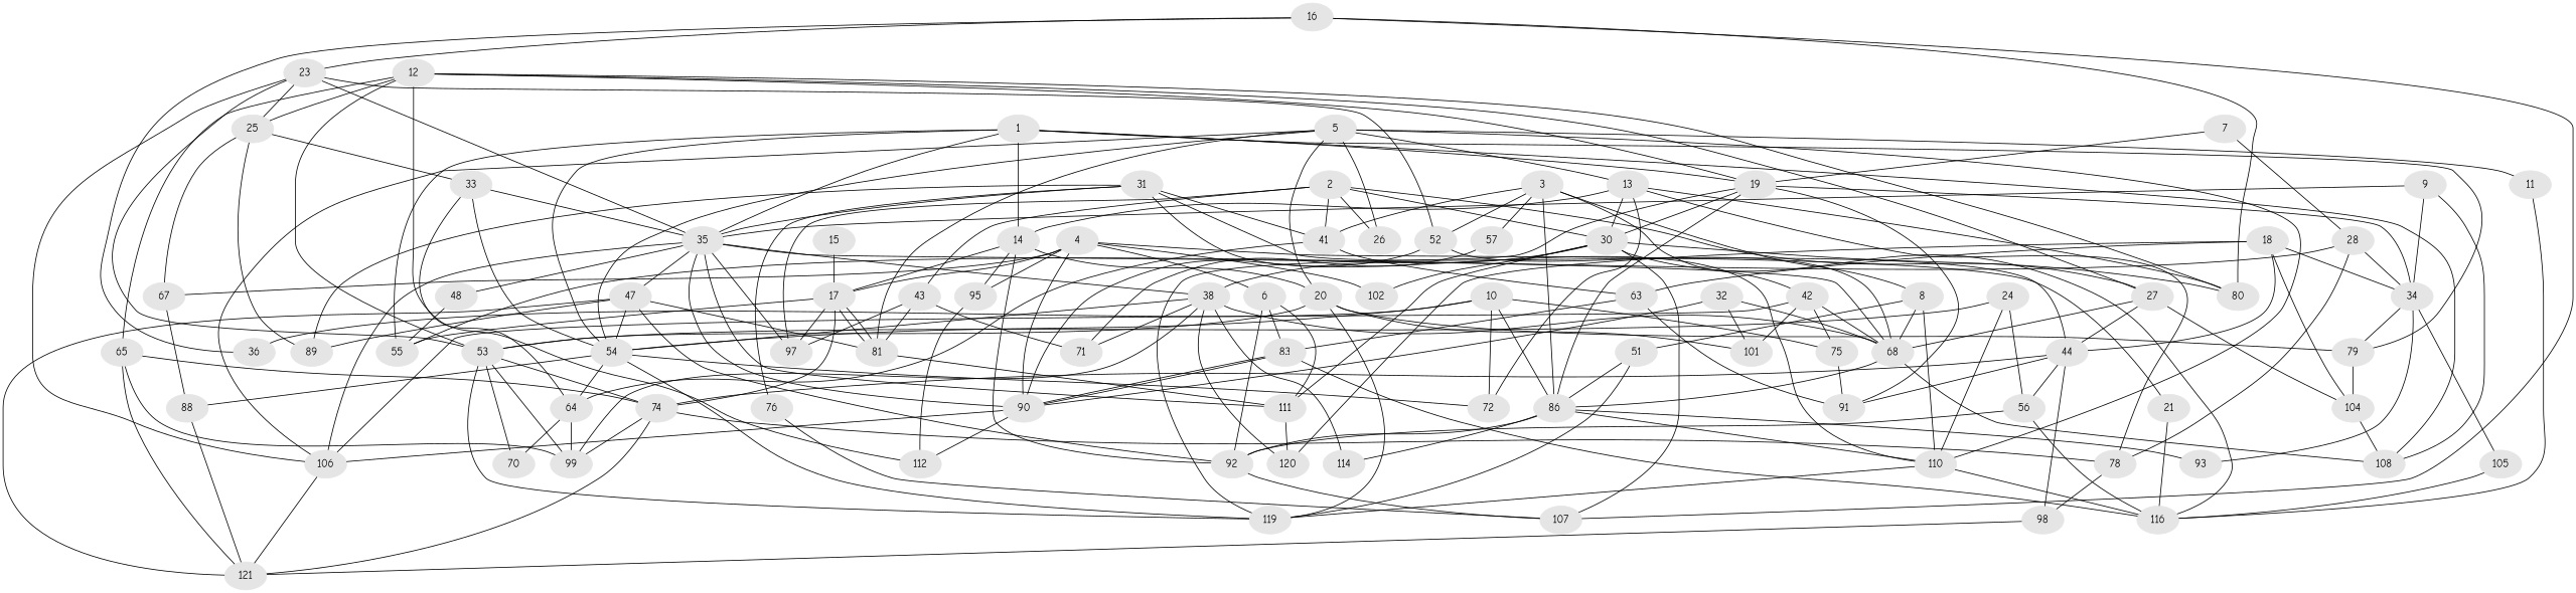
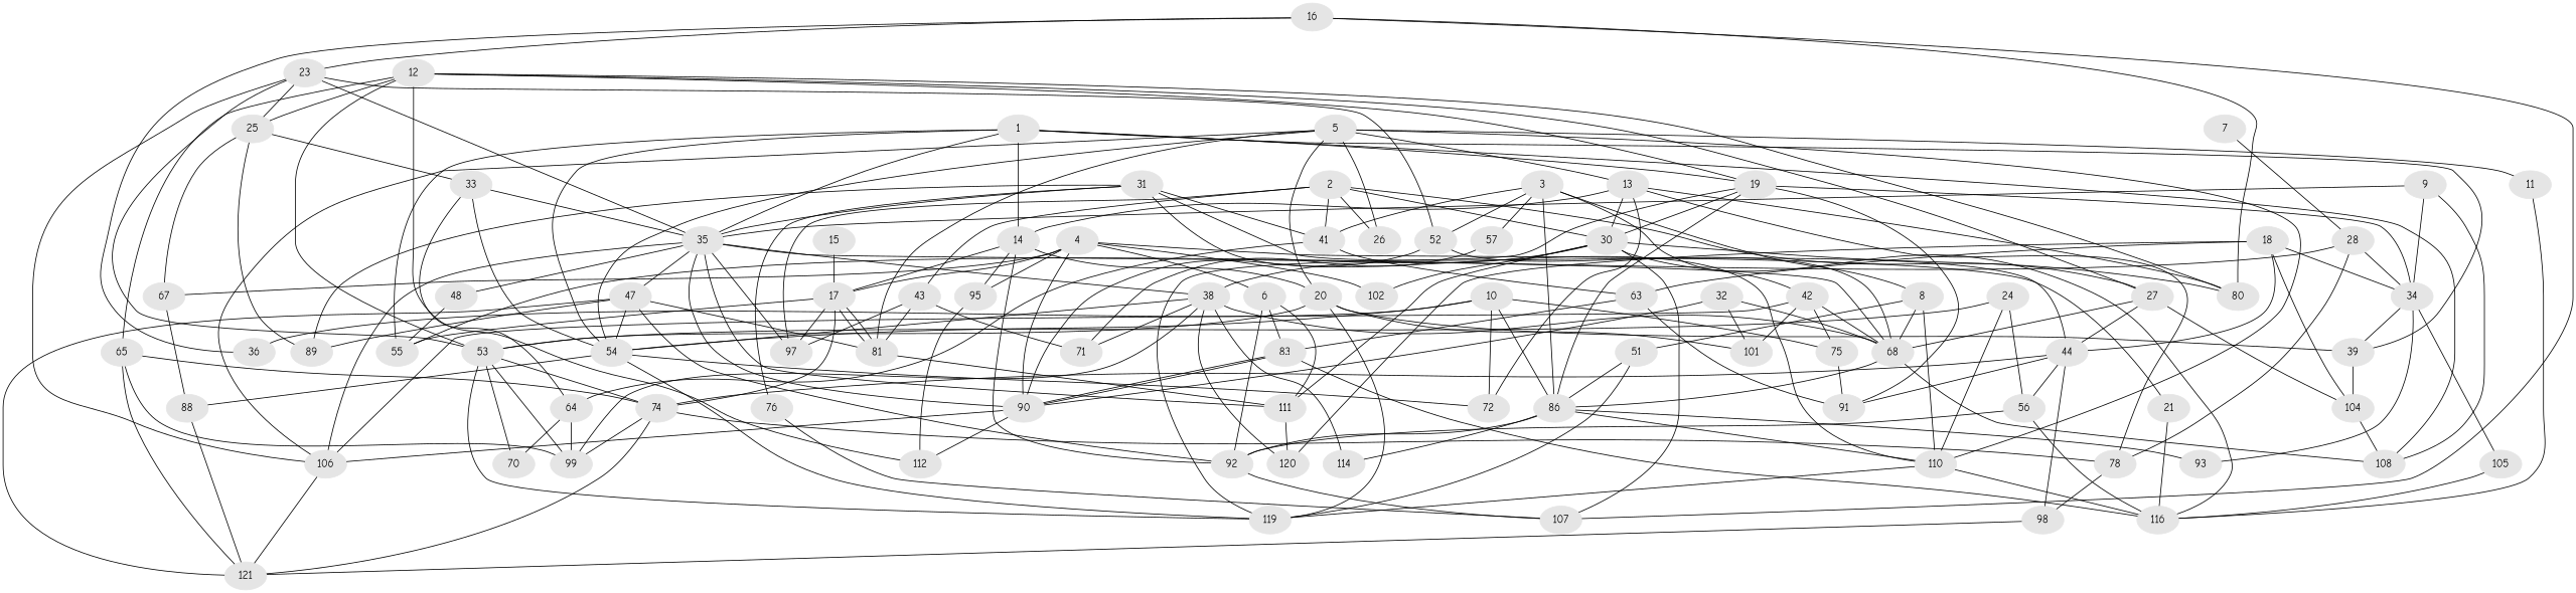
  graph {
    fontname="Comic Neue"
    node [color=gray90 fontname="Comic Neue" style=filled]
    edge [fontname="Comic Neue"]
    1 [super="+130"]
    14 [super="+46"]
    19 [super="+109"]
    35 [super="+129"]
-   39 [super="+45" label=79]
+   39 [super="+45"]
    54 [super="+69"]
    55
    108
    17 [super="+87"]
    95
    20 [super="+113"]
    92 [super="+117"]
    30
    86 [super="+115"]
    34 [super="+85"]
    91
    119
    97
    90 [super="+125"]
    106 [super="+118"]
    111
    68 [super="+96"]
    38 [super="+58"]
    47 [super="+62"]
    48
    104
    72
    64
    88
    2 [super="+82"]
    26
    27 [super="+66"]
    41
    43
    44 [super="+100"]
    102
    116 [super="+123"]
    80
    107
    63 [super="+79"]
    81 [super="+122"]
    71
    3 [super="+128"]
    8
    42 [super="+61"]
    52
    57
    110
    51 [super="+77"]
    75
    101
    93
    114
    4 [super="+60"]
    6
    21
    67
    83
    74 [super="+84"]
    112
    5 [super="+50"]
    11
    13 [super="+94"]
    78
    53 [super="+73"]
    121
    120
    7
    28
    105
    9
    10 [super="+59"]
    36
    12 [super="+29"]
    25 [super="+124"]
    65 [super="+126"]
    33
    89
    99
    70
    98
    15
    32 [super="+103"]
    16 [super="+49"]
    23 [super="+37"]
    18 [super="+127"]
    56
    24
    31 [super="+40"]
    76
    1 -- 14
    1 -- 19
    1 -- 35
    1 -- 39
    1 -- 54
    1 -- 55
    1 -- 108
    14 -- 17
    14 -- 95
    14 -- 20
    14 -- 92
    19 -- 30
    19 -- 86
    19 -- 34
    19 -- 91
    19 -- 119
    35 -- 97
    35 -- 90
    35 -- 106
    35 -- 111
    35 -- 68
    35 -- 38
    35 -- 47
    35 -- 48
    39 -- 104
    54 -- 119
    54 -- 72
-   54 -- 64
    54 -- 88
    17 -- 55
    17 -- 97
    17 -- 81
    17 -- 81
    17 -- 74
    95 -- 112
    20 -- 39
    20 -- 119
    20 -- 101
    20 -- 53
    92 -- 107
    30 -- 111
    30 -- 38
    30 -- 102
    30 -- 116
    30 -- 80
    30 -- 107
    86 -- 92
    86 -- 110
    86 -- 93
    86 -- 114
    34 -- 39
    34 -- 93
    34 -- 105
    90 -- 106
    90 -- 112
    106 -- 121
    111 -- 120
    68 -- 108
    68 -- 86
    38 -- 54
    38 -- 68
    38 -- 71
    38 -- 114
    38 -- 120
    38 -- 99
    47 -- 54
    47 -- 92
    47 -- 81
    47 -- 121
    47 -- 89
    48 -- 55
    104 -- 108
    64 -- 99
    64 -- 70
    88 -- 121
    2 -- 30
    2 -- 97
    2 -- 26
    2 -- 27
    2 -- 41
    2 -- 43
    27 -- 68
    27 -- 104
    27 -- 44
    41 -- 64
    41 -- 63
    43 -- 97
    43 -- 81
    43 -- 71
    44 -- 91
    44 -- 74
    44 -- 98
    44 -- 56
    63 -- 91
    63 -- 83
    81 -- 111
    3 -- 86
    3 -- 41
    3 -- 8
    3 -- 42
    3 -- 52
    3 -- 57
    8 -- 68
    8 -- 110
    8 -- 51
    42 -- 106
    42 -- 68
    42 -- 75
    42 -- 101
    52 -- 90
    52 -- 68
    57 -- 71
    110 -- 119
    110 -- 116
    51 -- 86
    51 -- 119
    75 -- 91
    4 -- 17
    4 -- 95
    4 -- 90
    4 -- 102
    4 -- 6
    4 -- 21
    4 -- 67
    6 -- 92
    6 -- 111
    6 -- 83
    21 -- 116
    67 -- 88
    83 -- 90
    83 -- 90
    83 -- 116
    74 -- 78
    74 -- 121
    74 -- 99
    5 -- 54
    5 -- 20
    5 -- 106
    5 -- 26
    5 -- 81
    5 -- 110
    5 -- 11
    5 -- 13
    11 -- 116
    13 -- 14
    13 -- 30
    13 -- 72
    13 -- 80
    13 -- 78
    78 -- 98
    53 -- 119
    53 -- 74
    53 -- 99
    53 -- 70
-   7 -- 19
    7 -- 28
    28 -- 55
    28 -- 34
    28 -- 78
    105 -- 116
    9 -- 35
    9 -- 108
    9 -- 34
    10 -- 54
    10 -- 86
    10 -- 72
    10 -- 75
    10 -- 36
    12 -- 19
    12 -- 27
    12 -- 80
    12 -- 112
    12 -- 53
    12 -- 25
    12 -- 65
    25 -- 67
    25 -- 33
    25 -- 89
    65 -- 74
    65 -- 121
    65 -- 99
    33 -- 35
    33 -- 54
    33 -- 64
    98 -- 121
    15 -- 17
    32 -- 90
    32 -- 68
    32 -- 101
    16 -- 80
    16 -- 107
    16 -- 36
    16 -- 23
    23 -- 35
    23 -- 106
    23 -- 52
    23 -- 53
    23 -- 25
    18 -- 34 [weight=2]
    18 -- 104
    18 -- 44
    18 -- 63
    18 -- 120
    56 -- 92
    56 -- 116
    24 -- 110
    24 -- 53
    24 -- 56
    31 -- 35
    31 -- 41
    31 -- 44
    31 -- 110
    31 -- 89
    31 -- 76
    76 -- 107
  }
